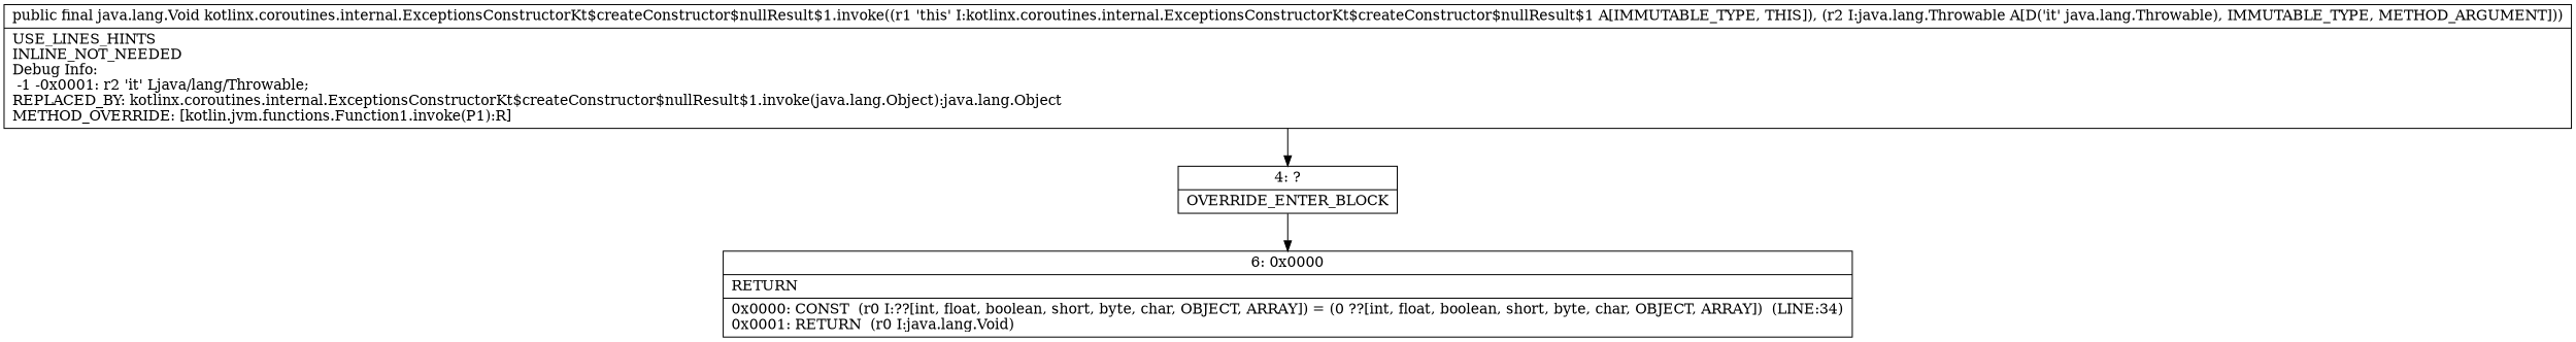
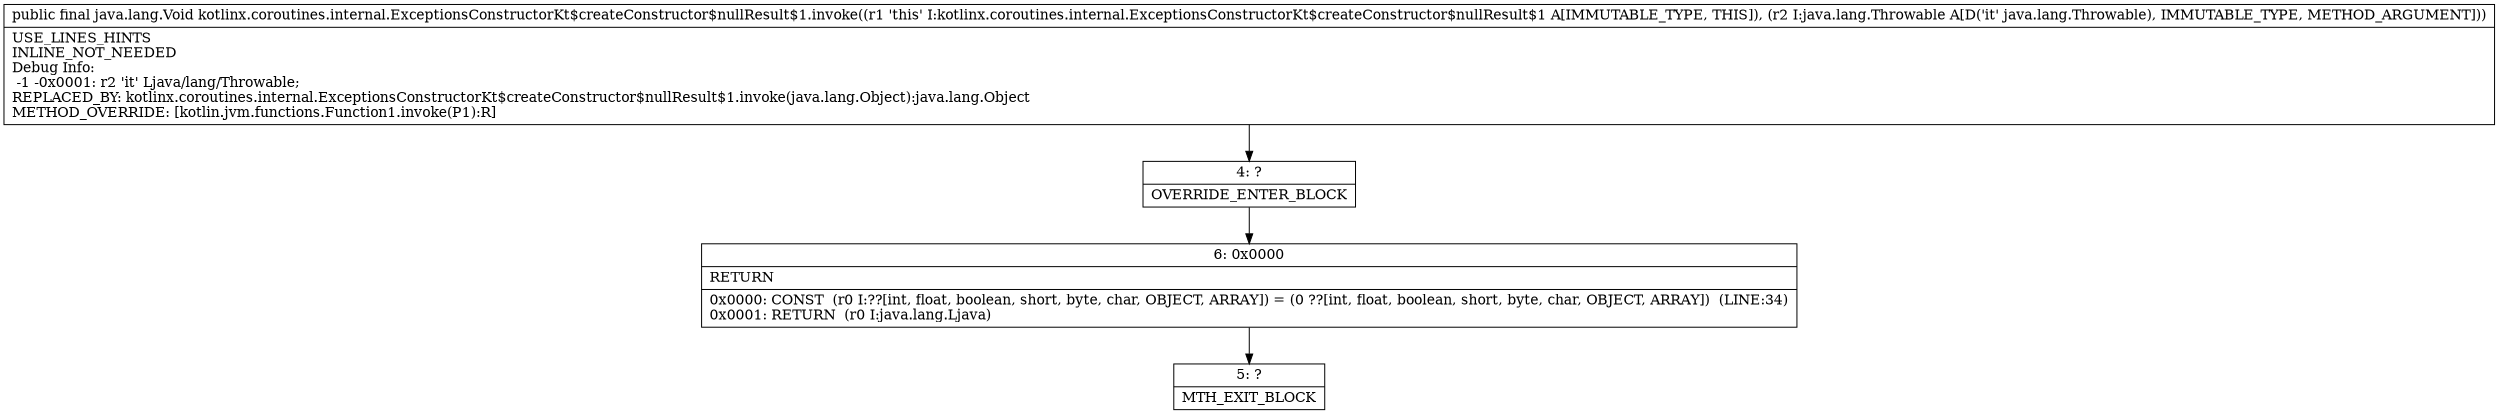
  digraph {
    node [shape=record]
    n1 [label="{4\:\ ?|OVERRIDE_ENTER_BLOCK\l}"]
-   n2 [label="{6\:\ 0x0000|RETURN\l|0x0000: CONST  (r0 I:??[int, float, boolean, short, byte, char, OBJECT, ARRAY]) = (0 ??[int, float, boolean, short, byte, char, OBJECT, ARRAY])  (LINE:34)\l0x0001: RETURN  (r0 I:java.lang.Void) \l}"]
+   n2 [label="{6\:\ 0x0000|RETURN\l|0x0000: CONST  (r0 I:??[int, float, boolean, short, byte, char, OBJECT, ARRAY]) = (0 ??[int, float, boolean, short, byte, char, OBJECT, ARRAY])  (LINE:34)\l0x0001: RETURN  (r0 I:java.lang.Ljava) \l}"]
+   n3 [label="{5\:\ ?|MTH_EXIT_BLOCK\l}"]
    n4 [label="{public final java.lang.Void kotlinx.coroutines.internal.ExceptionsConstructorKt$createConstructor$nullResult$1.invoke((r1 'this' I:kotlinx.coroutines.internal.ExceptionsConstructorKt$createConstructor$nullResult$1 A[IMMUTABLE_TYPE, THIS]), (r2 I:java.lang.Throwable A[D('it' java.lang.Throwable), IMMUTABLE_TYPE, METHOD_ARGUMENT]))  | USE_LINES_HINTS\lINLINE_NOT_NEEDED\lDebug Info:\l  \-1 \-0x0001: r2 'it' Ljava\/lang\/Throwable;\lREPLACED_BY: kotlinx.coroutines.internal.ExceptionsConstructorKt$createConstructor$nullResult$1.invoke(java.lang.Object):java.lang.Object\lMETHOD_OVERRIDE: [kotlin.jvm.functions.Function1.invoke(P1):R]\l}"]
    n1 -> n2
+   n2 -> n3
    n4 -> n1
  }
